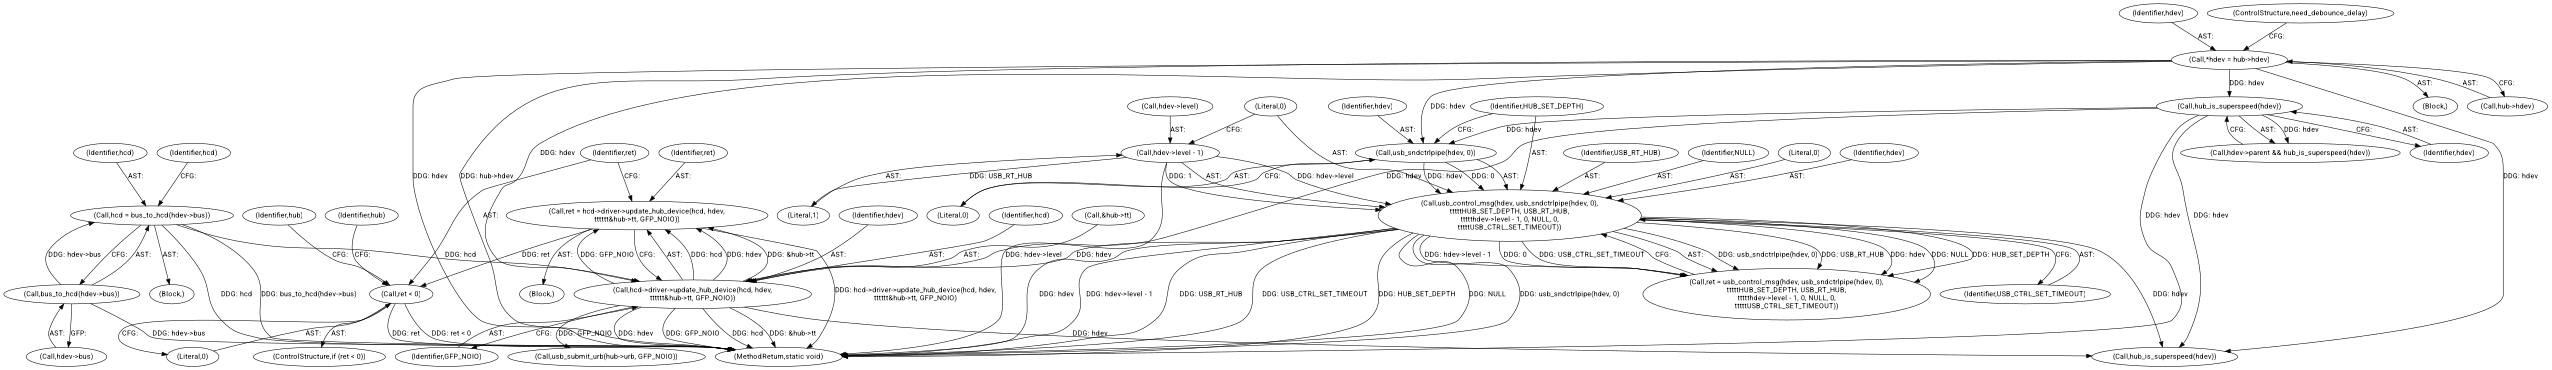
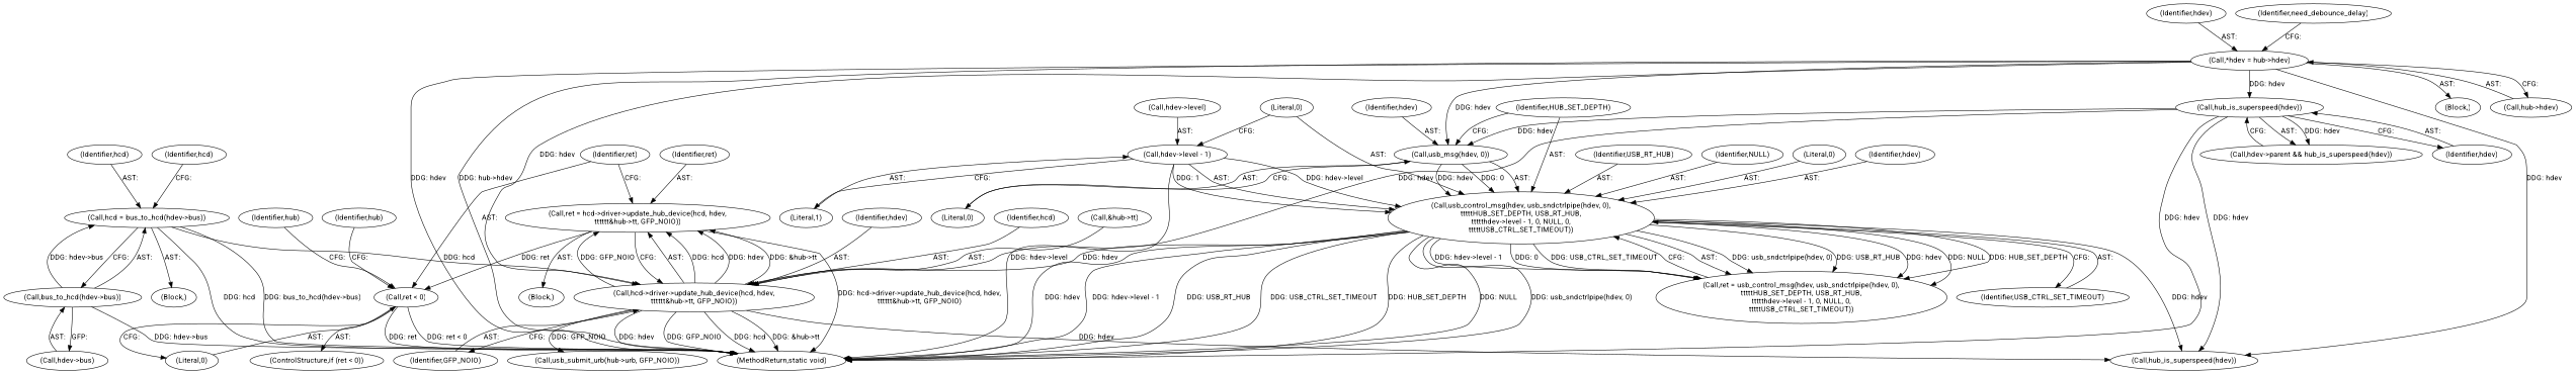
  digraph {
    fontname=Roboto
    node [fontname=Roboto]
    edge [fontname=Roboto]
    n1 [label="(Call,ret = hcd->driver->update_hub_device(hcd, hdev,\n\t\t\t\t\t\t&hub->tt, GFP_NOIO))"]
    n2 [label="(Call,hcd->driver->update_hub_device(hcd, hdev,\n\t\t\t\t\t\t&hub->tt, GFP_NOIO))"]
    n3 [label="(Call,ret < 0)"]
    n4 [label="(Block,)"]
    n5 [label="(MethodReturn,static void)"]
    n6 [label="(Call,hub_is_superspeed(hdev))"]
    n7 [label="(Identifier,GFP_NOIO)"]
    n8 [label="(Call,usb_submit_urb(hub->urb, GFP_NOIO))"]
    n9 [label="(Literal,0)"]
    n10 [label="(ControlStructure,if (ret < 0))"]
    n11 [label="(Call,hcd = bus_to_hcd(hdev->bus))"]
    n12 [label="(Call,bus_to_hcd(hdev->bus))"]
    n13 [label="(Block,)"]
    n14 [label="(Call,hdev->bus)"]
    n15 [label="(Call,hub_is_superspeed(hdev))"]
-   n16 [label="(Call,usb_sndctrlpipe(hdev, 0))"]
+   n16 [label="(Call,usb_msg(hdev, 0))"]
    n17 [label="(Call,hdev->parent && hub_is_superspeed(hdev))"]
    n18 [label="(Identifier,hdev)"]
    n19 [label="(Call,usb_control_msg(hdev, usb_sndctrlpipe(hdev, 0),\n\t\t\t\t\tHUB_SET_DEPTH, USB_RT_HUB,\n\t\t\t\t\thdev->level - 1, 0, NULL, 0,\n\t\t\t\t\tUSB_CTRL_SET_TIMEOUT))"]
    n20 [label="(Literal,0)"]
    n21 [label="(Call,*hdev = hub->hdev)"]
    n22 [label="(Block,)"]
    n23 [label="(Call,hub->hdev)"]
    n24 [label="(Call,ret = usb_control_msg(hdev, usb_sndctrlpipe(hdev, 0),\n\t\t\t\t\tHUB_SET_DEPTH, USB_RT_HUB,\n\t\t\t\t\thdev->level - 1, 0, NULL, 0,\n\t\t\t\t\tUSB_CTRL_SET_TIMEOUT))"]
    n25 [label="(Identifier,USB_CTRL_SET_TIMEOUT)"]
    n26 [label="(Call,hdev->level - 1)"]
    n27 [label="(Literal,1)"]
    n28 [label="(Identifier,hcd)"]
    n29 [label="(Call,hdev->level)"]
    n30 [label="(Identifier,hdev)"]
    n31 [label="(Identifier,ret)"]
    n32 [label="(Identifier,hdev)"]
    n33 [label="(Literal,0)"]
-   n34 [label="(ControlStructure,need_debounce_delay)"]
+   n34 [label="(Identifier,need_debounce_delay)"]
    n35 [label="(Identifier,hub)"]
    n36 [label="(Identifier,hdev)"]
    n37 [label="(Identifier,USB_RT_HUB)"]
    n38 [label="(Identifier,HUB_SET_DEPTH)"]
    n39 [label="(Identifier,hcd)"]
    n40 [label="(Identifier,NULL)"]
    n41 [label="(Identifier,hub)"]
    n42 [label="(Identifier,ret)"]
    n43 [label="(Literal,0)"]
    n44 [label="(Identifier,hcd)"]
    n45 [label="(Call,&hub->tt)"]
    n46 [label="(Identifier,hdev)"]
    n1 -> n2 [label="CFG: "]
    n1 -> n3 [label="DDG: ret"]
    n1 -> n4 [label="AST: "]
    n1 -> n5 [label="DDG: hcd->driver->update_hub_device(hcd, hdev,\n\t\t\t\t\t\t&hub->tt, GFP_NOIO)"]
    n2 -> n1 [label="AST: "]
    n2 -> n1 [label="DDG: hcd"]
    n2 -> n1 [label="DDG: hdev"]
    n2 -> n1 [label="DDG: &hub->tt"]
    n2 -> n1 [label="DDG: GFP_NOIO"]
    n2 -> n5 [label="DDG: hdev"]
    n2 -> n5 [label="DDG: GFP_NOIO"]
    n2 -> n5 [label="DDG: hcd"]
    n2 -> n5 [label="DDG: &hub->tt"]
    n2 -> n6 [label="DDG: hdev"]
    n2 -> n7 [label="CFG: "]
    n2 -> n8 [label="DDG: GFP_NOIO"]
    n3 -> n5 [label="DDG: ret < 0"]
    n3 -> n5 [label="DDG: ret"]
    n3 -> n9 [label="CFG: "]
    n3 -> n10 [label="AST: "]
    n7 -> n2 [label="AST: "]
    n9 -> n3 [label="AST: "]
    n11 -> n2 [label="DDG: hcd"]
    n11 -> n5 [label="DDG: hcd"]
    n11 -> n5 [label="DDG: bus_to_hcd(hdev->bus)"]
    n11 -> n12 [label="CFG: "]
    n11 -> n13 [label="AST: "]
    n12 -> n5 [label="DDG: hdev->bus"]
    n12 -> n11 [label="AST: "]
    n12 -> n11 [label="DDG: hdev->bus"]
    n12 -> n14 [label="GFP: "]
    n14 -> n12 [label="AST: "]
    n15 -> n2 [label="DDG: hdev"]
    n15 -> n5 [label="DDG: hdev"]
    n15 -> n6 [label="DDG: hdev"]
    n15 -> n16 [label="DDG: hdev"]
    n15 -> n17 [label="AST: "]
    n15 -> n17 [label="DDG: hdev"]
    n15 -> n18 [label="CFG: "]
    n16 -> n19 [label="AST: "]
    n16 -> n19 [label="DDG: hdev"]
    n16 -> n19 [label="DDG: 0"]
    n16 -> n20 [label="CFG: "]
    n17 -> n15 [label="CFG: "]
    n18 -> n15 [label="AST: "]
    n19 -> n2 [label="DDG: hdev"]
    n19 -> n5 [label="DDG: USB_RT_HUB"]
    n19 -> n5 [label="DDG: USB_CTRL_SET_TIMEOUT"]
    n19 -> n5 [label="DDG: HUB_SET_DEPTH"]
    n19 -> n5 [label="DDG: NULL"]
    n19 -> n5 [label="DDG: usb_sndctrlpipe(hdev, 0)"]
    n19 -> n5 [label="DDG: hdev"]
    n19 -> n5 [label="DDG: hdev->level - 1"]
    n19 -> n6 [label="DDG: hdev"]
    n19 -> n24 [label="AST: "]
    n19 -> n24 [label="DDG: usb_sndctrlpipe(hdev, 0)"]
    n19 -> n24 [label="DDG: USB_RT_HUB"]
    n19 -> n24 [label="DDG: hdev"]
    n19 -> n24 [label="DDG: NULL"]
    n19 -> n24 [label="DDG: HUB_SET_DEPTH"]
    n19 -> n24 [label="DDG: hdev->level - 1"]
    n19 -> n24 [label="DDG: 0"]
    n19 -> n24 [label="DDG: USB_CTRL_SET_TIMEOUT"]
    n19 -> n25 [label="CFG: "]
    n20 -> n16 [label="AST: "]
    n21 -> n2 [label="DDG: hdev"]
    n21 -> n5 [label="DDG: hdev"]
    n21 -> n5 [label="DDG: hub->hdev"]
    n21 -> n6 [label="DDG: hdev"]
    n21 -> n15 [label="DDG: hdev"]
    n21 -> n16 [label="DDG: hdev"]
    n21 -> n22 [label="AST: "]
    n21 -> n23 [label="CFG: "]
    n23 -> n21 [label="AST: "]
    n24 -> n19 [label="CFG: "]
    n25 -> n19 [label="AST: "]
    n26 -> n5 [label="DDG: hdev->level"]
    n26 -> n19 [label="AST: "]
    n26 -> n19 [label="DDG: hdev->level"]
    n26 -> n19 [label="DDG: 1"]
-   n26 -> n27 [label="DDG: USB_RT_HUB"]
+   n26 -> n27 [label="CFG: "]
    n27 -> n26 [label="AST: "]
    n28 -> n11 [label="CFG: "]
    n29 -> n26 [label="AST: "]
    n30 -> n2 [label="AST: "]
    n31 -> n1 [label="CFG: "]
    n31 -> n3 [label="AST: "]
    n32 -> n21 [label="AST: "]
    n33 -> n19 [label="AST: "]
    n33 -> n26 [label="CFG: "]
    n34 -> n21 [label="CFG: "]
    n35 -> n3 [label="CFG: "]
    n36 -> n16 [label="AST: "]
    n37 -> n19 [label="AST: "]
    n38 -> n16 [label="CFG: "]
    n38 -> n19 [label="AST: "]
    n39 -> n2 [label="AST: "]
    n40 -> n19 [label="AST: "]
    n41 -> n3 [label="CFG: "]
    n42 -> n1 [label="AST: "]
    n43 -> n19 [label="AST: "]
    n44 -> n11 [label="AST: "]
    n45 -> n2 [label="AST: "]
    n46 -> n19 [label="AST: "]
  }
